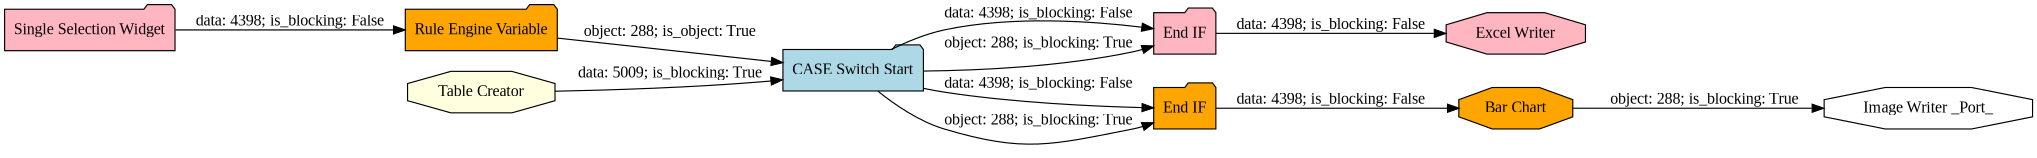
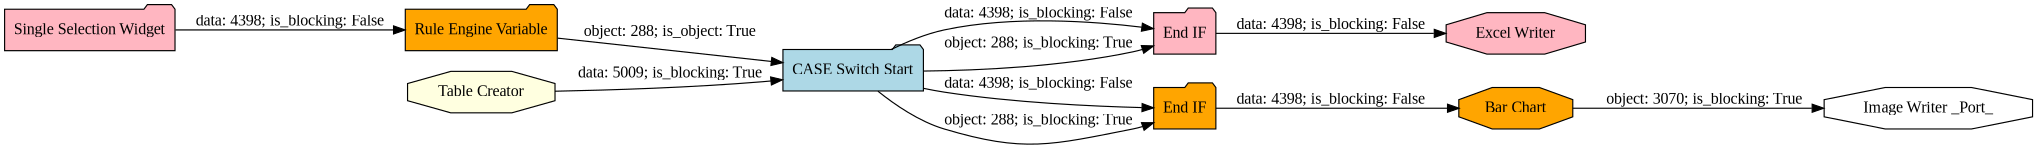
  digraph {
    fontname="Liberation Serif"
    rankdir=LR
    node [fillcolor=lightpink fontname="Liberation Serif" shape=folder style=filled]
    edge [fontname="Liberation Serif"]
    n1 [label="Single Selection Widget"]
    n2 [fillcolor=orange label="Rule Engine Variable"]
    n3 [fillcolor=lightblue label="CASE Switch Start"]
    n4 [fillcolor=orange label="Bar Chart" shape=octagon]
    n5 [fillcolor=white label="Image Writer _Port_" shape=octagon]
    n6 [label="Excel Writer" shape=octagon]
    n7 [label="End IF"]
    n8 [fillcolor=orange label="End IF"]
    n9 [fillcolor=lightyellow label="Table Creator" shape=octagon]
    n1 -> n2 [label="data: 4398; is_blocking: False"]
    n2 -> n3 [label="object: 288; is_object: True"]
    n3 -> n7 [label="data: 4398; is_blocking: False"]
    n3 -> n7 [label="object: 288; is_blocking: True"]
    n3 -> n8 [label="data: 4398; is_blocking: False"]
    n3 -> n8 [label="object: 288; is_blocking: True"]
-   n4 -> n5 [label="object: 288; is_blocking: True"]
+   n4 -> n5 [label="object: 3070; is_blocking: True"]
    n7 -> n6 [label="data: 4398; is_blocking: False"]
    n8 -> n4 [label="data: 4398; is_blocking: False"]
    n9 -> n3 [label="data: 5009; is_blocking: True"]
  }
